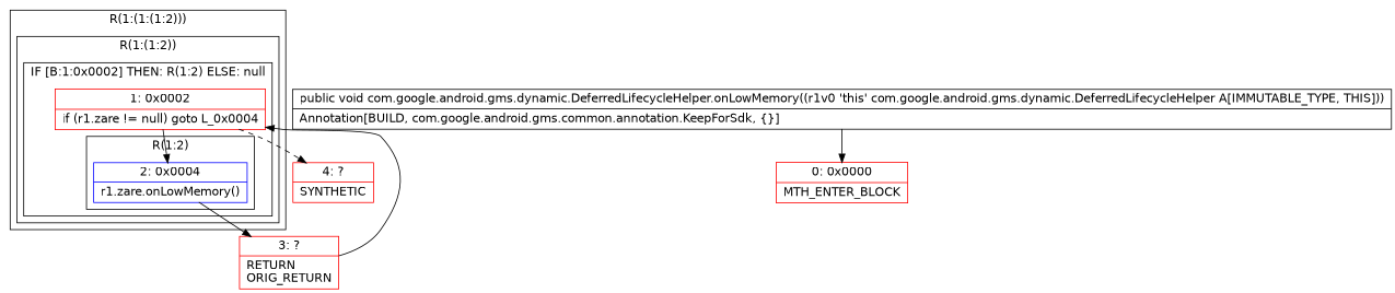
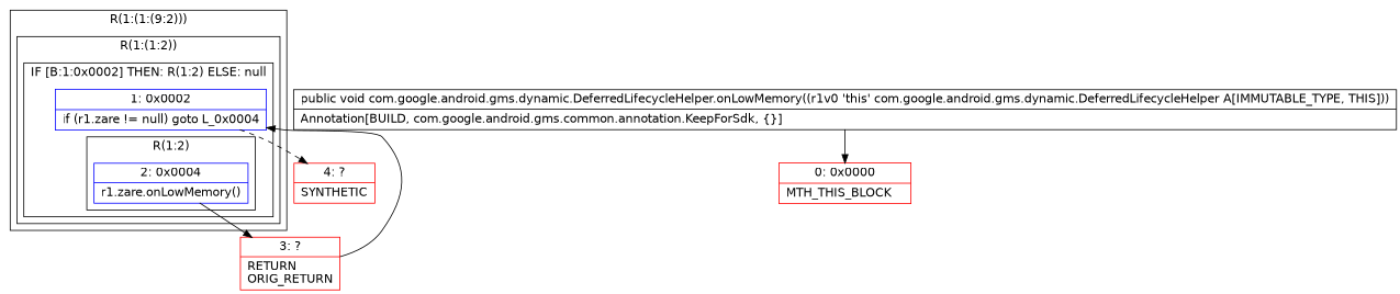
  digraph {
    fontname="DejaVu Sans"
    node [color=red fontname="DejaVu Sans" shape=record]
    edge [fontname="DejaVu Sans"]
    n1 [color=blue label="{2\:\ 0x0004|r1.zare.onLowMemory()\l}"]
-   n2 [label="{1\:\ 0x0002|if (r1.zare != null) goto L_0x0004\l}"]
+   n2 [color=blue label="{1\:\ 0x0002|if (r1.zare != null) goto L_0x0004\l}"]
    n3 [label="{3\:\ ?|RETURN\lORIG_RETURN\l}"]
    n4 [label="{4\:\ ?|SYNTHETIC\l}"]
-   n5 [label="{0\:\ 0x0000|MTH_ENTER_BLOCK\l}"]
+   n5 [label="{0\:\ 0x0000|MTH_THIS_BLOCK\l}"]
    n6 [label="{public void com.google.android.gms.dynamic.DeferredLifecycleHelper.onLowMemory((r1v0 'this' com.google.android.gms.dynamic.DeferredLifecycleHelper A[IMMUTABLE_TYPE, THIS]))  | Annotation[BUILD, com.google.android.gms.common.annotation.KeepForSdk, \{\}]\l}" color=""]
    subgraph cluster_1 {
-     label="R(1:(1:(1:2)))"
+     label="R(1:(1:(9:2)))"
      subgraph cluster_2 {
        label="R(1:(1:2))"
        subgraph cluster_3 {
          label="IF [B:1:0x0002] THEN: R(1:2) ELSE: null"
          n2
          subgraph cluster_4 {
            label="R(1:2)"
            n1
          }
        }
      }
    }
    n1 -> n3
-   n2 -> n1
    n2 -> n4 [style=dashed]
    n3 -> n2
    n6 -> n5
  }
